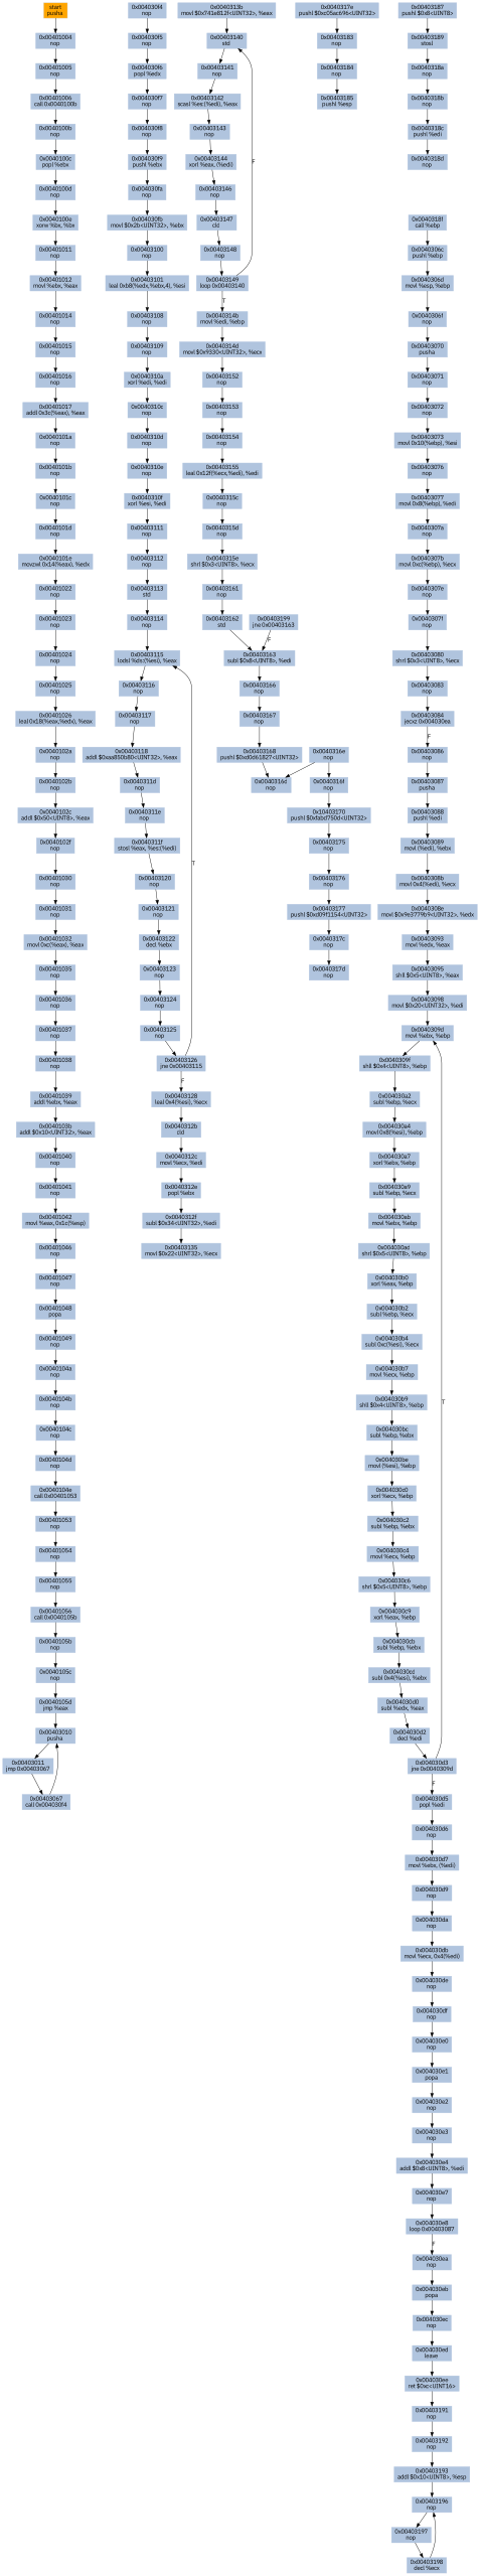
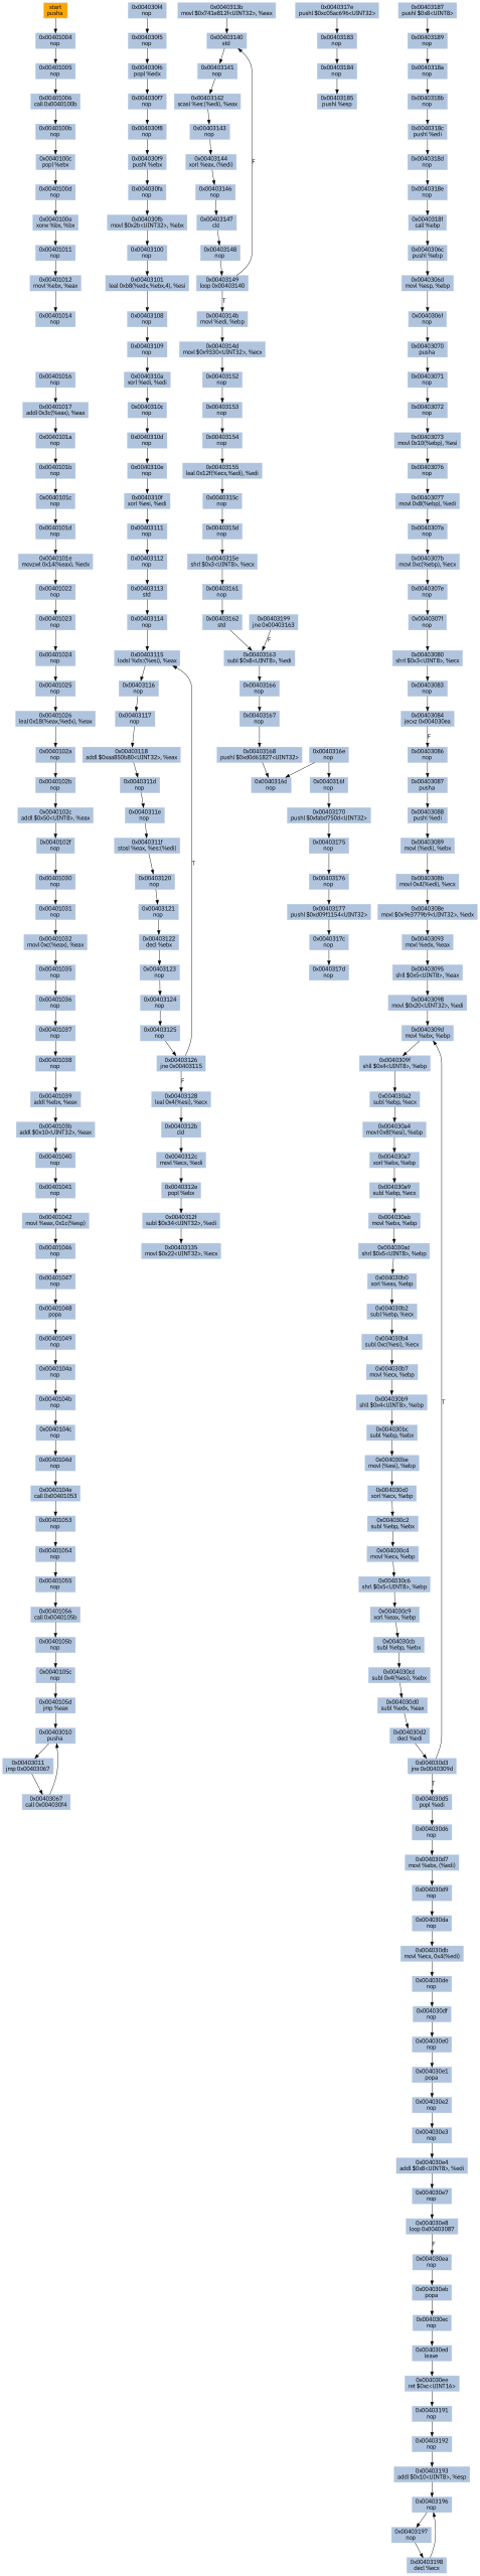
  digraph {
    fontname="IBM Plex Sans"
    node [color=lightsteelblue fillcolor=lightsteelblue fontname="IBM Plex Sans" shape=rectangle style=filled]
    edge [color="#000000" fontname="IBM Plex Sans"]
    n1 [color=lightgrey fillcolor=orange label="start\npusha "]
    n2 [label="0x00401004\nnop "]
    n3 [label="0x00401005\nnop "]
    n4 [label="0x00401006\ncall 0x0040100b"]
    n5 [label="0x0040100b\nnop "]
    n6 [label="0x0040100c\npopl %ebx"]
    n7 [label="0x0040100d\nnop "]
    n8 [label="0x0040100e\nxorw %bx, %bx"]
    n9 [label="0x00401011\nnop "]
    n10 [label="0x00401012\nmovl %ebx, %eax"]
    n11 [label="0x00401014\nnop "]
-   n12 [label="0x00401015\nnop "]
    n13 [label="0x00401016\nnop "]
    n14 [label="0x00401017\naddl 0x3c(%eax), %eax"]
    n15 [label="0x0040101a\nnop "]
    n16 [label="0x0040101b\nnop "]
    n17 [label="0x0040101c\nnop "]
    n18 [label="0x0040101d\nnop "]
    n19 [label="0x0040101e\nmovzwl 0x14(%eax), %edx"]
    n20 [label="0x00401022\nnop "]
    n21 [label="0x00401023\nnop "]
    n22 [label="0x00401024\nnop "]
    n23 [label="0x00401025\nnop "]
    n24 [label="0x00401026\nleal 0x18(%eax,%edx), %eax"]
    n25 [label="0x0040102a\nnop "]
    n26 [label="0x0040102b\nnop "]
    n27 [label="0x0040102c\naddl $0x50<UINT8>, %eax"]
    n28 [label="0x0040102f\nnop "]
    n29 [label="0x00401030\nnop "]
    n30 [label="0x00401031\nnop "]
    n31 [label="0x00401032\nmovl 0xc(%eax), %eax"]
    n32 [label="0x00401035\nnop "]
    n33 [label="0x00401036\nnop "]
    n34 [label="0x00401037\nnop "]
    n35 [label="0x00401038\nnop "]
    n36 [label="0x00401039\naddl %ebx, %eax"]
    n37 [label="0x0040103b\naddl $0x10<UINT32>, %eax"]
    n38 [label="0x00401040\nnop "]
    n39 [label="0x00401041\nnop "]
    n40 [label="0x00401042\nmovl %eax, 0x1c(%esp)"]
    n41 [label="0x00401046\nnop "]
    n42 [label="0x00401047\nnop "]
    n43 [label="0x00401048\npopa "]
    n44 [label="0x00401049\nnop "]
    n45 [label="0x0040104a\nnop "]
    n46 [label="0x0040104b\nnop "]
    n47 [label="0x0040104c\nnop "]
    n48 [label="0x0040104d\nnop "]
    n49 [label="0x0040104e\ncall 0x00401053"]
    n50 [label="0x00401053\nnop "]
    n51 [label="0x00401054\nnop "]
    n52 [label="0x00401055\nnop "]
    n53 [label="0x00401056\ncall 0x0040105b"]
    n54 [label="0x0040105b\nnop "]
    n55 [label="0x0040105c\nnop "]
    n56 [label="0x0040105d\njmp %eax"]
    n57 [label="0x00403010\npusha "]
    n58 [label="0x00403011\njmp 0x00403067"]
    n59 [label="0x00403067\ncall 0x004030f4"]
    n60 [label="0x004030f4\nnop "]
    n61 [label="0x004030f5\nnop "]
    n62 [label="0x004030f6\npopl %edx"]
    n63 [label="0x004030f7\nnop "]
    n64 [label="0x004030f8\nnop "]
    n65 [label="0x004030f9\npushl %ebx"]
    n66 [label="0x004030fa\nnop "]
    n67 [label="0x004030fb\nmovl $0x2b<UINT32>, %ebx"]
    n68 [label="0x00403100\nnop "]
    n69 [label="0x00403101\nleal 0xb8(%edx,%ebx,4), %esi"]
    n70 [label="0x00403108\nnop "]
    n71 [label="0x00403109\nnop "]
    n72 [label="0x0040310a\nxorl %edi, %edi"]
    n73 [label="0x0040310c\nnop "]
    n74 [label="0x0040310d\nnop "]
    n75 [label="0x0040310e\nnop "]
    n76 [label="0x0040310f\nxorl %esi, %edi"]
    n77 [label="0x00403111\nnop "]
    n78 [label="0x00403112\nnop "]
    n79 [label="0x00403113\nstd "]
    n80 [label="0x00403114\nnop "]
    n81 [label="0x00403115\nlodsl %ds:(%esi), %eax"]
    n82 [label="0x00403116\nnop "]
    n83 [label="0x00403117\nnop "]
    n84 [label="0x00403118\naddl $0xaa850b80<UINT32>, %eax"]
    n85 [label="0x0040311d\nnop "]
    n86 [label="0x0040311e\nnop "]
    n87 [label="0x0040311f\nstosl %eax, %es:(%edi)"]
    n88 [label="0x00403120\nnop "]
    n89 [label="0x00403121\nnop "]
    n90 [label="0x00403122\ndecl %ebx"]
    n91 [label="0x00403123\nnop "]
    n92 [label="0x00403124\nnop "]
    n93 [label="0x00403125\nnop "]
    n94 [label="0x00403126\njne 0x00403115"]
    n95 [label="0x00403128\nleal 0x4(%esi), %ecx"]
    n96 [label="0x0040312b\ncld "]
    n97 [label="0x0040312c\nmovl %ecx, %edi"]
    n98 [label="0x0040312e\npopl %ebx"]
    n99 [label="0x0040312f\nsubl $0x34<UINT32>, %edi"]
    n100 [label="0x00403135\nmovl $0x22<UINT32>, %ecx"]
    n101 [label="0x0040313b\nmovl $0x741e812f<UINT32>, %eax"]
    n102 [label="0x00403140\nstd "]
    n103 [label="0x00403141\nnop "]
    n104 [label="0x00403142\nscasl %es:(%edi), %eax"]
    n105 [label="0x00403143\nnop "]
    n106 [label="0x00403144\nxorl %eax, (%edi)"]
    n107 [label="0x00403146\nnop "]
    n108 [label="0x00403147\ncld "]
    n109 [label="0x00403148\nnop "]
    n110 [label="0x00403149\nloop 0x00403140"]
    n111 [label="0x0040314b\nmovl %edi, %ebp"]
    n112 [label="0x0040314d\nmovl $0x9330<UINT32>, %ecx"]
    n113 [label="0x00403152\nnop "]
    n114 [label="0x00403153\nnop "]
    n115 [label="0x00403154\nnop "]
    n116 [label="0x00403155\nleal 0x12f(%ecx,%edi), %edi"]
    n117 [label="0x0040315c\nnop "]
    n118 [label="0x0040315d\nnop "]
    n119 [label="0x0040315e\nshrl $0x3<UINT8>, %ecx"]
    n120 [label="0x00403161\nnop "]
    n121 [label="0x00403162\nstd "]
    n122 [label="0x00403163\nsubl $0x8<UINT8>, %edi"]
    n123 [label="0x00403166\nnop "]
    n124 [label="0x00403167\nnop "]
    n125 [label="0x00403168\npushl $0xd0d61827<UINT32>"]
    n126 [label="0x0040316d\nnop "]
    n127 [label="0x0040316e\nnop "]
    n128 [label="0x0040316f\nnop "]
-   n129 [label="0x10403170\npushl $0xfabd750d<UINT32>"]
+   n129 [label="0x00403170\npushl $0xfabd750d<UINT32>"]
    n130 [label="0x00403175\nnop "]
    n131 [label="0x00403176\nnop "]
    n132 [label="0x00403177\npushl $0xd09f1154<UINT32>"]
    n133 [label="0x0040317c\nnop "]
    n134 [label="0x0040317d\nnop "]
    n135 [label="0x0040317e\npushl $0xc05ac696<UINT32>"]
    n136 [label="0x00403183\nnop "]
    n137 [label="0x00403184\nnop "]
    n138 [label="0x00403185\npushl %esp"]
    n139 [label="0x00403187\npushl $0x8<UINT8>"]
-   n140 [label="0x00403189\nstosl "]
+   n140 [label="0x00403189\nnop "]
    n141 [label="0x0040318a\nnop "]
    n142 [label="0x0040318b\nnop "]
    n143 [label="0x0040318c\npushl %edi"]
    n144 [label="0x0040318d\nnop "]
+   n145 [label="0x0040318e\nnop "]
    n146 [label="0x0040318f\ncall %ebp"]
    n147 [label="0x0040306c\npushl %ebp"]
    n148 [label="0x0040306d\nmovl %esp, %ebp"]
    n149 [label="0x0040306f\nnop "]
    n150 [label="0x00403070\npusha "]
    n151 [label="0x00403071\nnop "]
    n152 [label="0x00403072\nnop "]
    n153 [label="0x00403073\nmovl 0x10(%ebp), %esi"]
    n154 [label="0x00403076\nnop "]
    n155 [label="0x00403077\nmovl 0x8(%ebp), %edi"]
    n156 [label="0x0040307a\nnop "]
    n157 [label="0x0040307b\nmovl 0xc(%ebp), %ecx"]
    n158 [label="0x0040307e\nnop "]
    n159 [label="0x0040307f\nnop "]
    n160 [label="0x00403080\nshrl $0x3<UINT8>, %ecx"]
    n161 [label="0x00403083\nnop "]
    n162 [label="0x00403084\njecxz 0x004030ea"]
    n163 [label="0x00403086\nnop "]
    n164 [label="0x00403087\npusha "]
    n165 [label="0x00403088\npushl %edi"]
    n166 [label="0x00403089\nmovl (%edi), %ebx"]
    n167 [label="0x0040308b\nmovl 0x4(%edi), %ecx"]
    n168 [label="0x0040308e\nmovl $0x9e3779b9<UINT32>, %edx"]
    n169 [label="0x00403093\nmovl %edx, %eax"]
    n170 [label="0x00403095\nshll $0x5<UINT8>, %eax"]
    n171 [label="0x00403098\nmovl $0x20<UINT32>, %edi"]
    n172 [label="0x0040309d\nmovl %ebx, %ebp"]
    n173 [label="0x0040309f\nshll $0x4<UINT8>, %ebp"]
    n174 [label="0x004030a2\nsubl %ebp, %ecx"]
    n175 [label="0x004030a4\nmovl 0x8(%esi), %ebp"]
    n176 [label="0x004030a7\nxorl %ebx, %ebp"]
    n177 [label="0x004030a9\nsubl %ebp, %ecx"]
    n178 [label="0x004030ab\nmovl %ebx, %ebp"]
    n179 [label="0x004030ad\nshrl $0x5<UINT8>, %ebp"]
    n180 [label="0x004030b0\nxorl %eax, %ebp"]
    n181 [label="0x004030b2\nsubl %ebp, %ecx"]
    n182 [label="0x004030b4\nsubl 0xc(%esi), %ecx"]
    n183 [label="0x004030b7\nmovl %ecx, %ebp"]
    n184 [label="0x004030b9\nshll $0x4<UINT8>, %ebp"]
    n185 [label="0x004030bc\nsubl %ebp, %ebx"]
    n186 [label="0x004030be\nmovl (%esi), %ebp"]
    n187 [label="0x004030c0\nxorl %ecx, %ebp"]
    n188 [label="0x004030c2\nsubl %ebp, %ebx"]
    n189 [label="0x004030c4\nmovl %ecx, %ebp"]
    n190 [label="0x004030c6\nshrl $0x5<UINT8>, %ebp"]
    n191 [label="0x004030c9\nxorl %eax, %ebp"]
    n192 [label="0x004030cb\nsubl %ebp, %ebx"]
    n193 [label="0x004030cd\nsubl 0x4(%esi), %ebx"]
    n194 [label="0x004030d0\nsubl %edx, %eax"]
    n195 [label="0x004030d2\ndecl %edi"]
    n196 [label="0x004030d3\njne 0x0040309d"]
    n197 [label="0x004030d5\npopl %edi"]
    n198 [label="0x004030d6\nnop "]
    n199 [label="0x004030d7\nmovl %ebx, (%edi)"]
    n200 [label="0x004030d9\nnop "]
    n201 [label="0x004030da\nnop "]
    n202 [label="0x004030db\nmovl %ecx, 0x4(%edi)"]
    n203 [label="0x004030de\nnop "]
    n204 [label="0x004030df\nnop "]
    n205 [label="0x004030e0\nnop "]
    n206 [label="0x004030e1\npopa "]
    n207 [label="0x004030e2\nnop "]
    n208 [label="0x004030e3\nnop "]
    n209 [label="0x004030e4\naddl $0x8<UINT8>, %edi"]
    n210 [label="0x004030e7\nnop "]
    n211 [label="0x004030e8\nloop 0x00403087"]
    n212 [label="0x004030ea\nnop "]
    n213 [label="0x004030eb\npopa "]
    n214 [label="0x004030ec\nnop "]
    n215 [label="0x004030ed\nleave "]
    n216 [label="0x004030ee\nret $0xc<UINT16>"]
    n217 [label="0x00403191\nnop "]
    n218 [label="0x00403192\nnop "]
    n219 [label="0x00403193\naddl $0x10<UINT8>, %esp"]
    n220 [label="0x00403196\nnop "]
    n221 [label="0x00403197\nnop "]
    n222 [label="0x00403198\ndecl %ecx"]
    n223 [label="0x00403199\njne 0x00403163"]
    n1 -> n2
    n2 -> n3
    n3 -> n4
    n4 -> n5
    n5 -> n6
    n6 -> n7
    n7 -> n8
    n8 -> n9
    n9 -> n10
    n10 -> n11
-   n11 -> n12
-   n12 -> n13
    n13 -> n14
    n14 -> n15
    n15 -> n16
    n16 -> n17
    n17 -> n18
    n18 -> n19
    n19 -> n20
    n20 -> n21
    n21 -> n22
    n22 -> n23
    n23 -> n24
    n24 -> n25
    n25 -> n26
    n26 -> n27
    n27 -> n28
    n28 -> n29
    n29 -> n30
    n30 -> n31
    n31 -> n32
    n32 -> n33
    n33 -> n34
    n34 -> n35
    n35 -> n36
    n36 -> n37
    n37 -> n38
    n38 -> n39
    n39 -> n40
    n40 -> n41
    n41 -> n42
    n42 -> n43
    n43 -> n44
    n44 -> n45
    n45 -> n46
    n46 -> n47
    n47 -> n48
    n48 -> n49
    n49 -> n50
    n50 -> n51
    n51 -> n52
    n52 -> n53
    n53 -> n54
    n54 -> n55
    n55 -> n56
    n56 -> n57
    n57 -> n58
    n58 -> n59
    n59 -> n57
    n60 -> n61
    n61 -> n62
    n62 -> n63
    n63 -> n64
    n64 -> n65
    n65 -> n66
    n66 -> n67
    n67 -> n68
    n68 -> n69
    n69 -> n70
    n70 -> n71
    n71 -> n72
    n72 -> n73
    n73 -> n74
    n74 -> n75
    n75 -> n76
    n76 -> n77
    n77 -> n78
    n78 -> n79
    n79 -> n80
    n80 -> n81
    n81 -> n82
    n82 -> n83
    n83 -> n84
    n84 -> n85
    n85 -> n86
    n86 -> n87
    n87 -> n88
    n88 -> n89
    n89 -> n90
    n90 -> n91
    n91 -> n92
    n92 -> n93
    n93 -> n94
    n94 -> n81 [label=T]
    n94 -> n95 [label=F]
    n95 -> n96
    n96 -> n97
    n97 -> n98
    n98 -> n99
    n99 -> n100
    n101 -> n102
    n102 -> n103
    n103 -> n104
    n104 -> n105
    n105 -> n106
    n106 -> n107
    n107 -> n108
    n108 -> n109
    n109 -> n110
    n110 -> n102 [label=F]
    n110 -> n111 [label=T]
    n111 -> n112
    n112 -> n113
    n113 -> n114
    n114 -> n115
    n115 -> n116
    n116 -> n117
    n117 -> n118
    n118 -> n119
    n119 -> n120
    n120 -> n121
    n121 -> n122
    n122 -> n123
    n123 -> n124
    n124 -> n125
    n125 -> n126
    n127 -> n126
    n127 -> n128
    n128 -> n129
    n129 -> n130
    n130 -> n131
    n131 -> n132
    n132 -> n133
    n133 -> n134
    n135 -> n136
    n136 -> n137
    n137 -> n138
    n139 -> n140
    n140 -> n141
    n141 -> n142
    n142 -> n143
    n143 -> n144
+   n144 -> n145
+   n145 -> n146
    n146 -> n147
    n147 -> n148
    n148 -> n149
    n149 -> n150
    n150 -> n151
    n151 -> n152
    n152 -> n153
    n153 -> n154
    n154 -> n155
    n155 -> n156
    n156 -> n157
    n157 -> n158
    n158 -> n159
    n159 -> n160
    n160 -> n161
    n161 -> n162
    n162 -> n163 [label=F]
    n163 -> n164
    n164 -> n165
    n165 -> n166
    n166 -> n167
    n167 -> n168
    n168 -> n169
    n169 -> n170
    n170 -> n171
    n171 -> n172
    n172 -> n173
    n173 -> n174
    n174 -> n175
    n175 -> n176
    n176 -> n177
    n177 -> n178
    n178 -> n179
    n179 -> n180
    n180 -> n181
    n181 -> n182
    n182 -> n183
    n183 -> n184
    n184 -> n185
    n185 -> n186
    n186 -> n187
    n187 -> n188
    n188 -> n189
    n189 -> n190
    n190 -> n191
    n191 -> n192
    n192 -> n193
    n193 -> n194
    n194 -> n195
    n195 -> n196
    n196 -> n172 [label=T]
-   n196 -> n197 [label=F]
+   n196 -> n197 [label=T]
    n197 -> n198
    n198 -> n199
    n199 -> n200
    n200 -> n201
    n201 -> n202
    n202 -> n203
    n203 -> n204
    n204 -> n205
    n205 -> n206
    n206 -> n207
    n207 -> n208
    n208 -> n209
    n209 -> n210
    n210 -> n211
    n211 -> n212 [label=F]
    n212 -> n213
    n213 -> n214
    n214 -> n215
    n215 -> n216
    n216 -> n217
    n217 -> n218
    n218 -> n219
    n219 -> n220
    n220 -> n221
    n221 -> n222
    n222 -> n220
    n223 -> n122 [label=F]
  }
